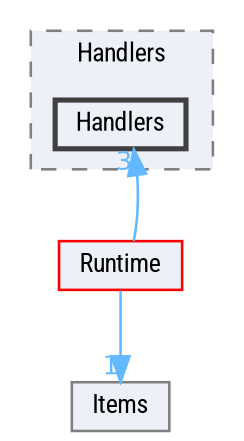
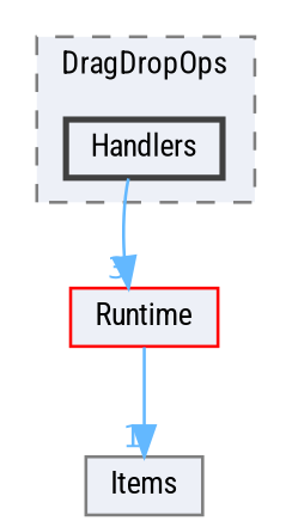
  digraph {
    compound=true
    fontname="Roboto Condensed"
    node [fillcolor="#edf0f7" fontname="Roboto Condensed" fontsize=10 shape=box style=filled]
    edge [color=steelblue1 fontcolor=steelblue1 fontname="Roboto Condensed" fontsize=10 labeldistance=1.5 labelfontname=Helvetica labelfontsize=10]
    n1 [color=grey25 height=0.2 label=Handlers style="filled,bold" width=0.4]
    n2 [color=red height=0.2 label=Runtime width=0.4]
    n3 [color=grey50 height=0.2 label=Items width=0.4]
    subgraph cluster_1 {
      bgcolor="#edf0f7"
      fontsize=10
-     label=Handlers
+     label=DragDropOps
      pencolor=grey50
      style="filled,dashed"
      n1
    }
-   n2 -> n1 [headlabel=3]
+   n1 -> n2 [headlabel=3]
    n2 -> n3 [headlabel=1]
  }
